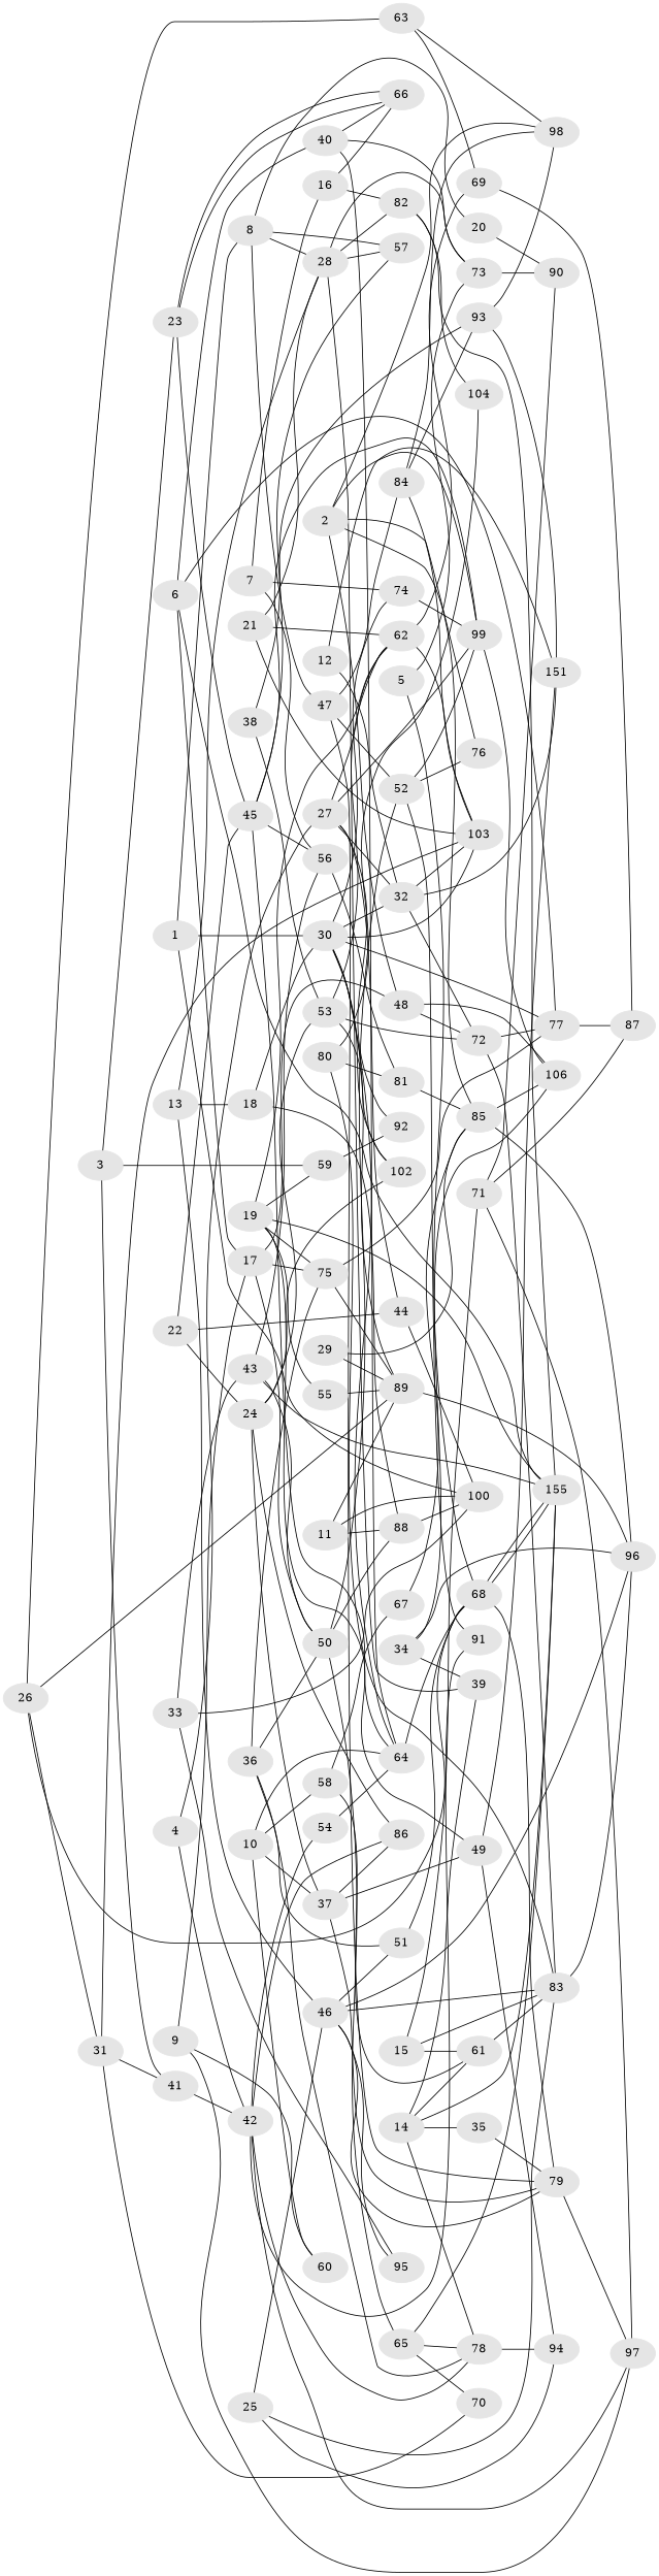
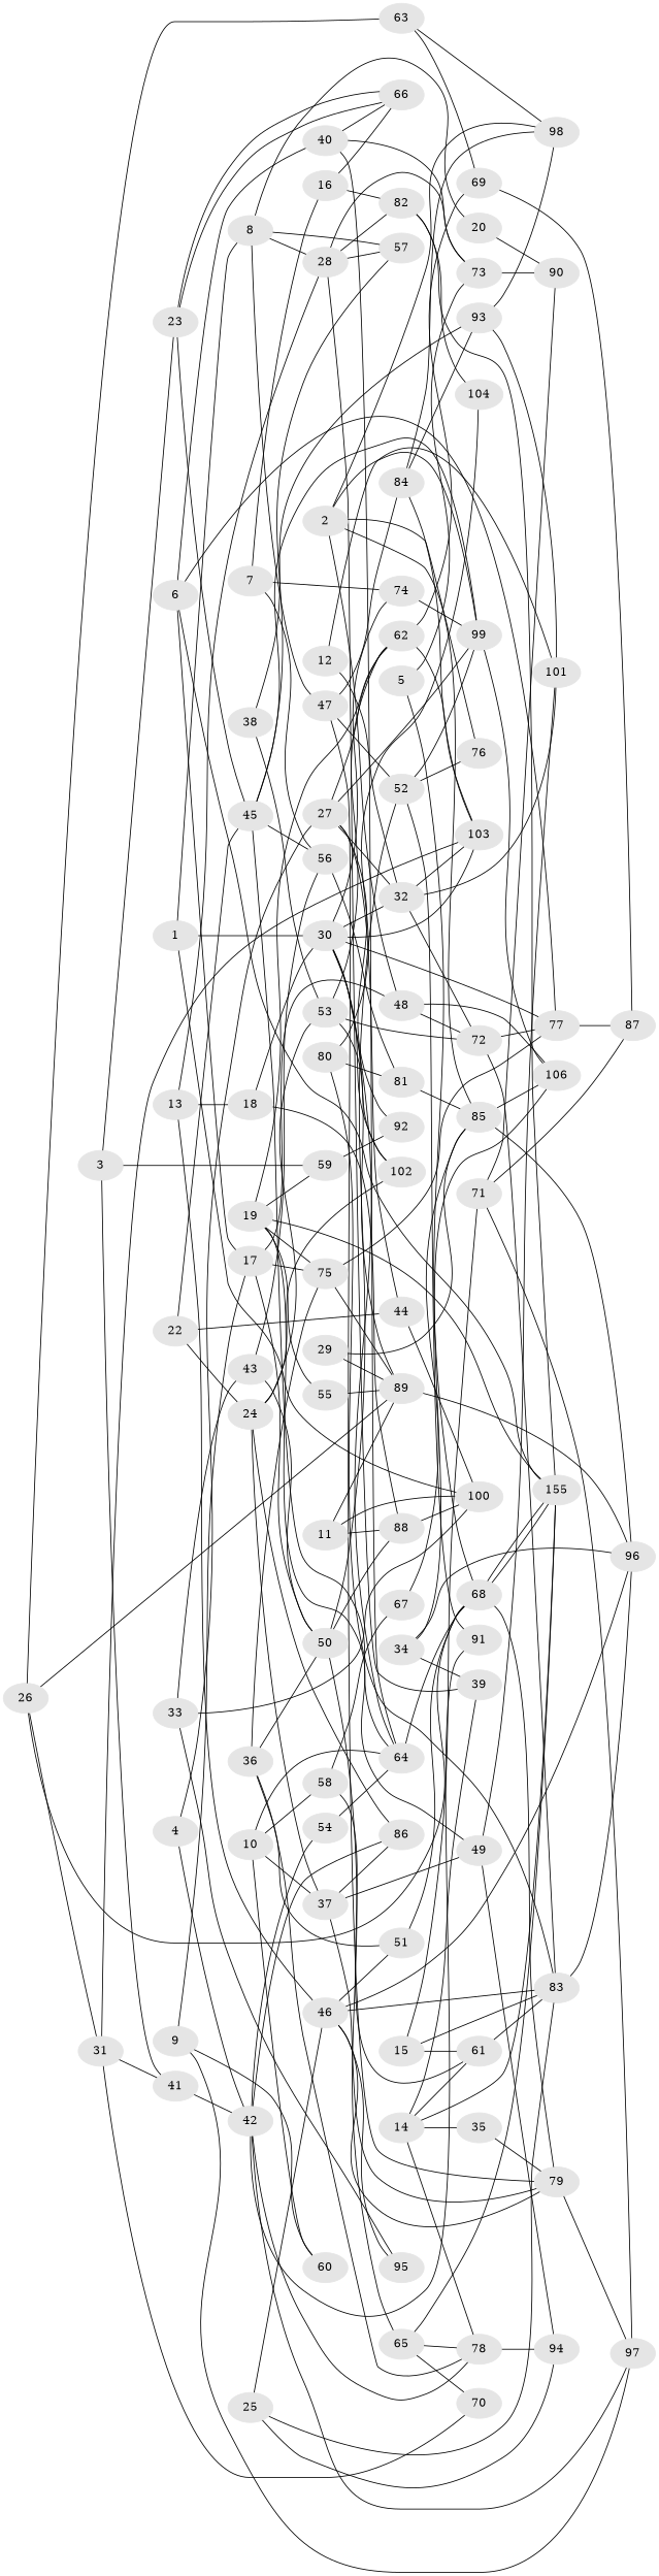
  graph {
    rankdir=LR
    node [color=gray90 style=filled]
    1
    8
    30
    100
    20
    28
    47
    57
    77
    74
    64
    89
    32
    103
    102
    2
    48
    76
    85
    98
    99
    72
    106
    96
    3
    23
    41
    59
    66
    45
    42
    92
    4
    27
    62
    44
    97
    78
    86
    54
    91
    5
    68
    73
    n45 [label=155]
    79
    90
    6
    17
    40
    50
    75
    87
    7
    16
    56
    82
    81
    39
    52
    84
    9
    60
    10
    37
    58
    49
    61
    67
    11
    88
    12
-   101 [label=151]
+   101
    13
    18
    46
    83
    95
    51
    14
    35
    94
    15
    71
    104
    65
    19
    55
    69
-   21
    22
    24
    53
    25
    26
    31
    63
    70
    29
    33
    43
    34
    36
    38
    93
    80
    1 -- 8
    1 -- 30
    1 -- 100
    8 -- 20
    8 -- 28
    8 -- 47
    8 -- 57
    30 -- 77
    30 -- 74
    30 -- 64
    30 -- 89
    30 -- 32
    30 -- 103
    30 -- 102
    20 -- 90
    28 -- 57
    28 -- 73
    28 -- 82
    28 -- 39
    47 -- 79
    47 -- 52
    47 -- 84
    77 -- 87
    74 -- 99
    64 -- 68
    89 -- 96
    32 -- 103
    32 -- 72
    32 -- 101
    2 -- 48
    2 -- 76
    2 -- 85
    2 -- 98
    2 -- 99
    48 -- 72
    48 -- 106
    85 -- 106
    85 -- 96
    99 -- 106
    72 -- 77
    72 -- 83
    3 -- 23
    3 -- 41
    3 -- 59
    23 -- 66
    23 -- 66
    23 -- 45
    41 -- 42
    59 -- 92
    45 -- 57
    45 -- 64
    45 -- 99
    45 -- 56
    42 -- 97
    42 -- 78
    42 -- 86
    42 -- 54
    42 -- 91
    4 -- 42
    4 -- 27
    27 -- 32
    27 -- 99
    27 -- 92
    27 -- 62
    27 -- 44
    62 -- 103
    62 -- 69
    44 -- 100
    78 -- 94
    54 -- 64
    5 -- 68
    5 -- 73
    68 -- n45
    68 -- n45
    68 -- 79
    73 -- 90
    79 -- 97
    6 -- 77
    6 -- n45
    6 -- 17
    6 -- 40
    17 -- 48
    17 -- 50
    17 -- 75
    40 -- 64
    40 -- 66
    40 -- 73
    50 -- 52
    50 -- 88
    50 -- 65
    75 -- 77
    75 -- 89
    7 -- 74
    7 -- 16
    7 -- 56
    16 -- 66
    16 -- 82
    56 -- 81
    82 -- n45
    82 -- 104
    81 -- 85
    52 -- 76
    52 -- 99
    52 -- 91
    84 -- 103
    84 -- 98
    84 -- 93
    9 -- 97
    9 -- 17
    9 -- 60
    10 -- 64
    10 -- 60
    10 -- 37
    10 -- 58
    37 -- 86
    37 -- 79
    37 -- 49
    58 -- 61
    58 -- 67
    49 -- 101
    49 -- 94
    61 -- 83
    67 -- 85
    11 -- 100
    11 -- 89
    11 -- 88
    88 -- 100
    12 -- 32
    12 -- 101
    13 -- 28
    13 -- 18
    13 -- 46
    18 -- 30
    18 -- 88
    46 -- 96
    46 -- 79
    46 -- 83
    46 -- 95
    46 -- 51
    83 -- 96
    51 -- 68
    14 -- 78
    14 -- n45
    14 -- 39
    14 -- 61
    14 -- 35
    35 -- 79
    15 -- 61
    15 -- 83
    15 -- 71
    71 -- 97
    71 -- 90
    71 -- 87
    65 -- 78
    65 -- n45
    65 -- 70
    19 -- 59
    19 -- 62
    19 -- n45
    19 -- 75
    19 -- 49
    19 -- 55
    55 -- 89
    69 -- 87
-   21 -- 28
-   21 -- 103
-   21 -- 62
    22 -- 45
    22 -- 44
    22 -- 24
    24 -- 102
    24 -- 86
    24 -- 37
    24 -- 53
    53 -- 102
    53 -- 72
    53 -- 62
    25 -- 46
    25 -- 83
    25 -- 94
    26 -- 89
    26 -- 68
    26 -- 31
    26 -- 63
    31 -- 103
    31 -- 41
    31 -- 70
    63 -- 98
    63 -- 69
    29 -- 89
    29 -- 85
    33 -- 100
    33 -- 95
    33 -- 43
-   43 -- n45
    43 -- 50
    43 -- 56
    34 -- 106
    34 -- 96
    34 -- 39
    36 -- 78
    36 -- 50
    36 -- 75
    36 -- 51
    38 -- 53
    38 -- 93
    93 -- 98
    93 -- 101
    80 -- 81
    80 -- 83
    80 -- 104
  }
